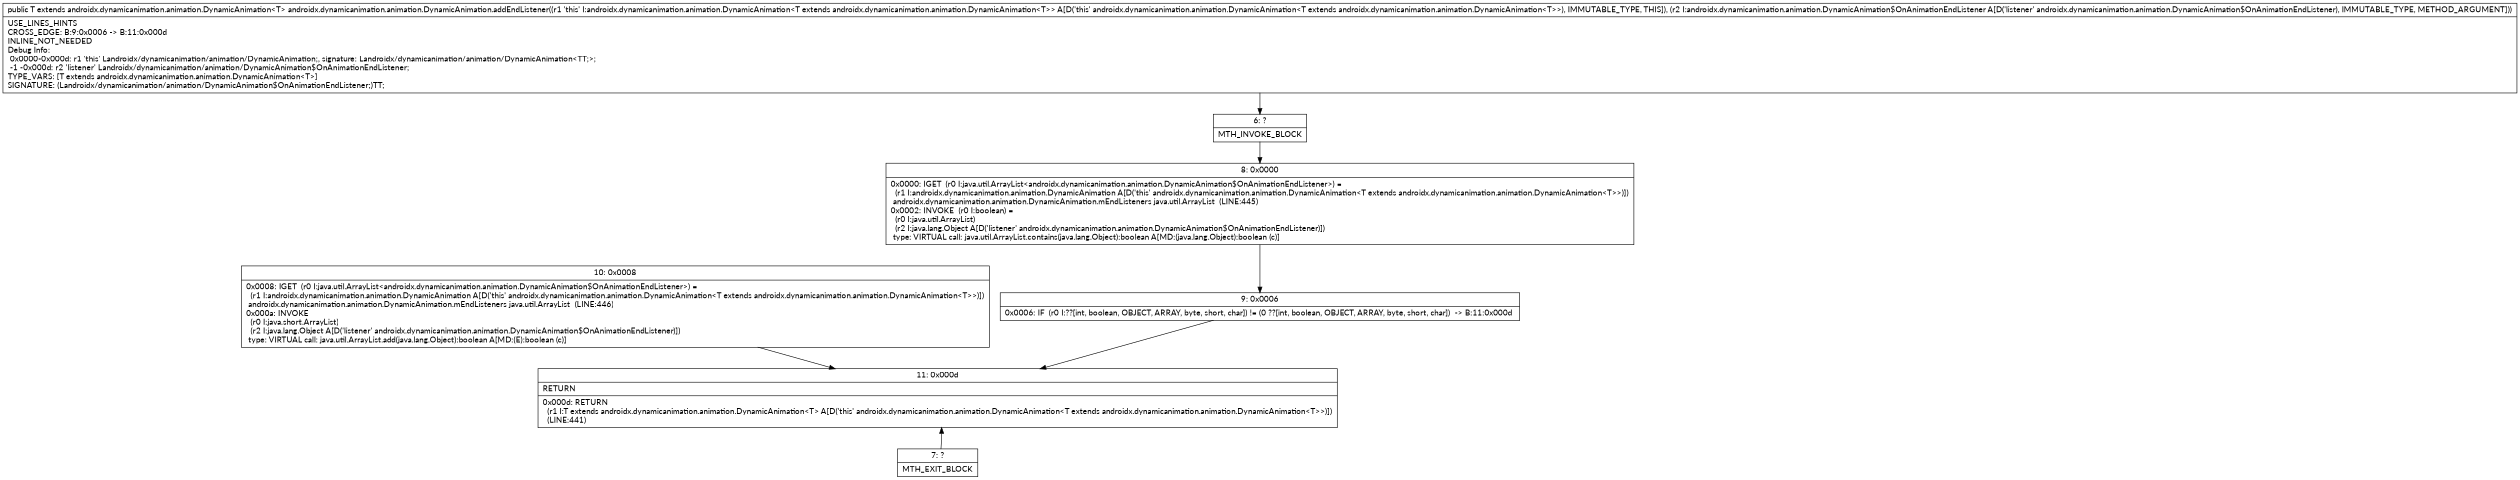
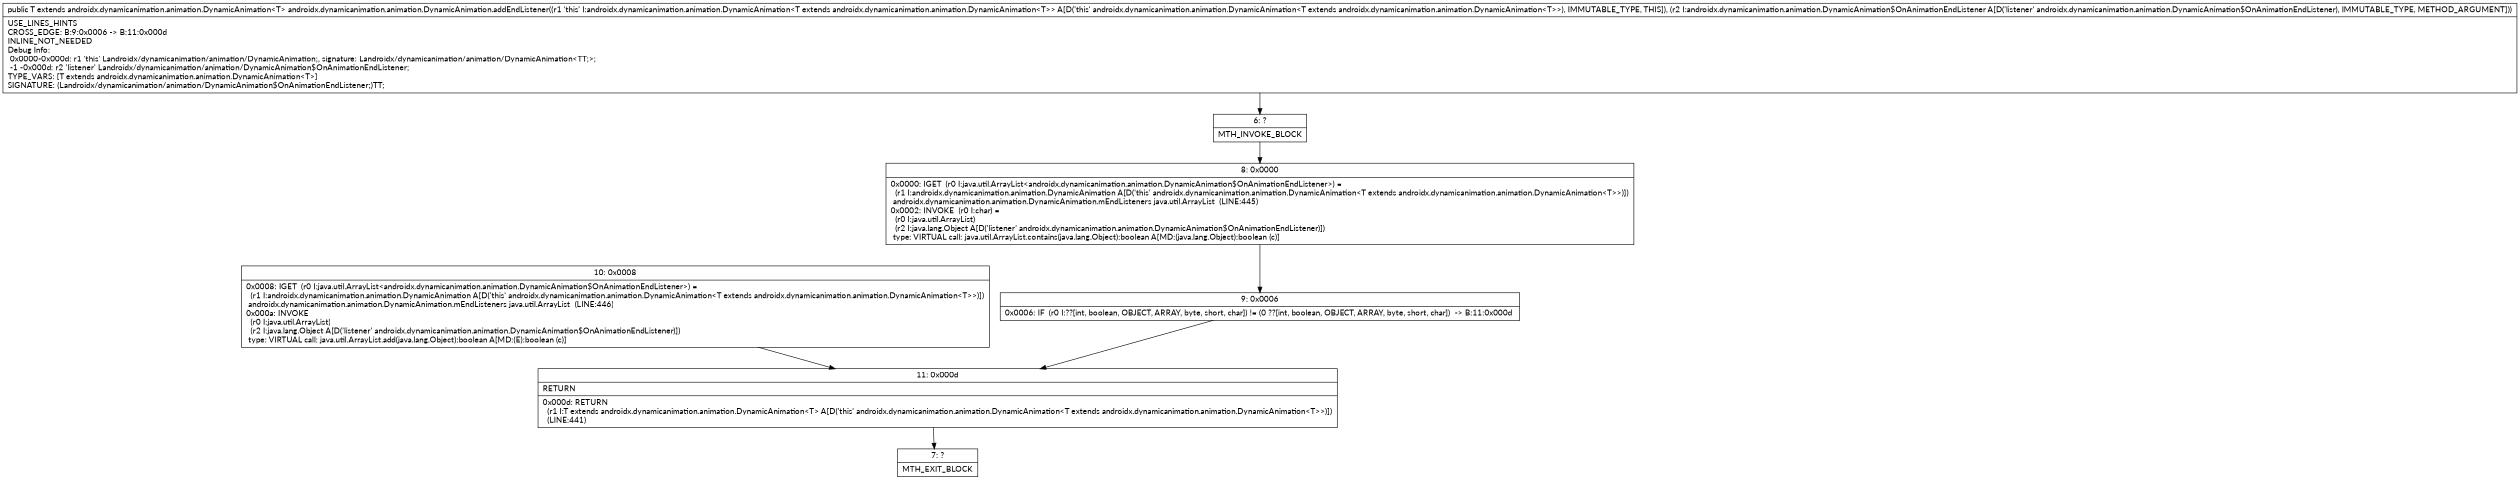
  digraph {
    fontname=Lato
    node [fontname=Lato shape=record]
    edge [fontname=Lato]
    n1 [label="{6\:\ ?|MTH_INVOKE_BLOCK\l}"]
-   n2 [label="{8\:\ 0x0000|0x0000: IGET  (r0 I:java.util.ArrayList\<androidx.dynamicanimation.animation.DynamicAnimation$OnAnimationEndListener\>) = \l  (r1 I:androidx.dynamicanimation.animation.DynamicAnimation A[D('this' androidx.dynamicanimation.animation.DynamicAnimation\<T extends androidx.dynamicanimation.animation.DynamicAnimation\<T\>\>)])\l androidx.dynamicanimation.animation.DynamicAnimation.mEndListeners java.util.ArrayList  (LINE:445)\l0x0002: INVOKE  (r0 I:boolean) = \l  (r0 I:java.util.ArrayList)\l  (r2 I:java.lang.Object A[D('listener' androidx.dynamicanimation.animation.DynamicAnimation$OnAnimationEndListener)])\l type: VIRTUAL call: java.util.ArrayList.contains(java.lang.Object):boolean A[MD:(java.lang.Object):boolean (c)]\l}"]
+   n2 [label="{8\:\ 0x0000|0x0000: IGET  (r0 I:java.util.ArrayList\<androidx.dynamicanimation.animation.DynamicAnimation$OnAnimationEndListener\>) = \l  (r1 I:androidx.dynamicanimation.animation.DynamicAnimation A[D('this' androidx.dynamicanimation.animation.DynamicAnimation\<T extends androidx.dynamicanimation.animation.DynamicAnimation\<T\>\>)])\l androidx.dynamicanimation.animation.DynamicAnimation.mEndListeners java.util.ArrayList  (LINE:445)\l0x0002: INVOKE  (r0 I:char) = \l  (r0 I:java.util.ArrayList)\l  (r2 I:java.lang.Object A[D('listener' androidx.dynamicanimation.animation.DynamicAnimation$OnAnimationEndListener)])\l type: VIRTUAL call: java.util.ArrayList.contains(java.lang.Object):boolean A[MD:(java.lang.Object):boolean (c)]\l}"]
    n3 [label="{9\:\ 0x0006|0x0006: IF  (r0 I:??[int, boolean, OBJECT, ARRAY, byte, short, char]) != (0 ??[int, boolean, OBJECT, ARRAY, byte, short, char])  \-\> B:11:0x000d \l}"]
    n4 [label="{11\:\ 0x000d|RETURN\l|0x000d: RETURN  \l  (r1 I:T extends androidx.dynamicanimation.animation.DynamicAnimation\<T\> A[D('this' androidx.dynamicanimation.animation.DynamicAnimation\<T extends androidx.dynamicanimation.animation.DynamicAnimation\<T\>\>)])\l  (LINE:441)\l}"]
-   n5 [label="{10\:\ 0x0008|0x0008: IGET  (r0 I:java.util.ArrayList\<androidx.dynamicanimation.animation.DynamicAnimation$OnAnimationEndListener\>) = \l  (r1 I:androidx.dynamicanimation.animation.DynamicAnimation A[D('this' androidx.dynamicanimation.animation.DynamicAnimation\<T extends androidx.dynamicanimation.animation.DynamicAnimation\<T\>\>)])\l androidx.dynamicanimation.animation.DynamicAnimation.mEndListeners java.util.ArrayList  (LINE:446)\l0x000a: INVOKE  \l  (r0 I:java.short.ArrayList)\l  (r2 I:java.lang.Object A[D('listener' androidx.dynamicanimation.animation.DynamicAnimation$OnAnimationEndListener)])\l type: VIRTUAL call: java.util.ArrayList.add(java.lang.Object):boolean A[MD:(E):boolean (c)]\l}"]
+   n5 [label="{10\:\ 0x0008|0x0008: IGET  (r0 I:java.util.ArrayList\<androidx.dynamicanimation.animation.DynamicAnimation$OnAnimationEndListener\>) = \l  (r1 I:androidx.dynamicanimation.animation.DynamicAnimation A[D('this' androidx.dynamicanimation.animation.DynamicAnimation\<T extends androidx.dynamicanimation.animation.DynamicAnimation\<T\>\>)])\l androidx.dynamicanimation.animation.DynamicAnimation.mEndListeners java.util.ArrayList  (LINE:446)\l0x000a: INVOKE  \l  (r0 I:java.util.ArrayList)\l  (r2 I:java.lang.Object A[D('listener' androidx.dynamicanimation.animation.DynamicAnimation$OnAnimationEndListener)])\l type: VIRTUAL call: java.util.ArrayList.add(java.lang.Object):boolean A[MD:(E):boolean (c)]\l}"]
    n6 [label="{7\:\ ?|MTH_EXIT_BLOCK\l}"]
    n7 [label="{public T extends androidx.dynamicanimation.animation.DynamicAnimation\<T\> androidx.dynamicanimation.animation.DynamicAnimation.addEndListener((r1 'this' I:androidx.dynamicanimation.animation.DynamicAnimation\<T extends androidx.dynamicanimation.animation.DynamicAnimation\<T\>\> A[D('this' androidx.dynamicanimation.animation.DynamicAnimation\<T extends androidx.dynamicanimation.animation.DynamicAnimation\<T\>\>), IMMUTABLE_TYPE, THIS]), (r2 I:androidx.dynamicanimation.animation.DynamicAnimation$OnAnimationEndListener A[D('listener' androidx.dynamicanimation.animation.DynamicAnimation$OnAnimationEndListener), IMMUTABLE_TYPE, METHOD_ARGUMENT]))  | USE_LINES_HINTS\lCROSS_EDGE: B:9:0x0006 \-\> B:11:0x000d\lINLINE_NOT_NEEDED\lDebug Info:\l  0x0000\-0x000d: r1 'this' Landroidx\/dynamicanimation\/animation\/DynamicAnimation;, signature: Landroidx\/dynamicanimation\/animation\/DynamicAnimation\<TT;\>;\l  \-1 \-0x000d: r2 'listener' Landroidx\/dynamicanimation\/animation\/DynamicAnimation$OnAnimationEndListener;\lTYPE_VARS: [T extends androidx.dynamicanimation.animation.DynamicAnimation\<T\>]\lSIGNATURE: (Landroidx\/dynamicanimation\/animation\/DynamicAnimation$OnAnimationEndListener;)TT;\l}"]
    n1 -> n2
    n2 -> n3
    n3 -> n4
-   n6 -> n4
+   n4 -> n6
    n5 -> n4
    n7 -> n1
  }
